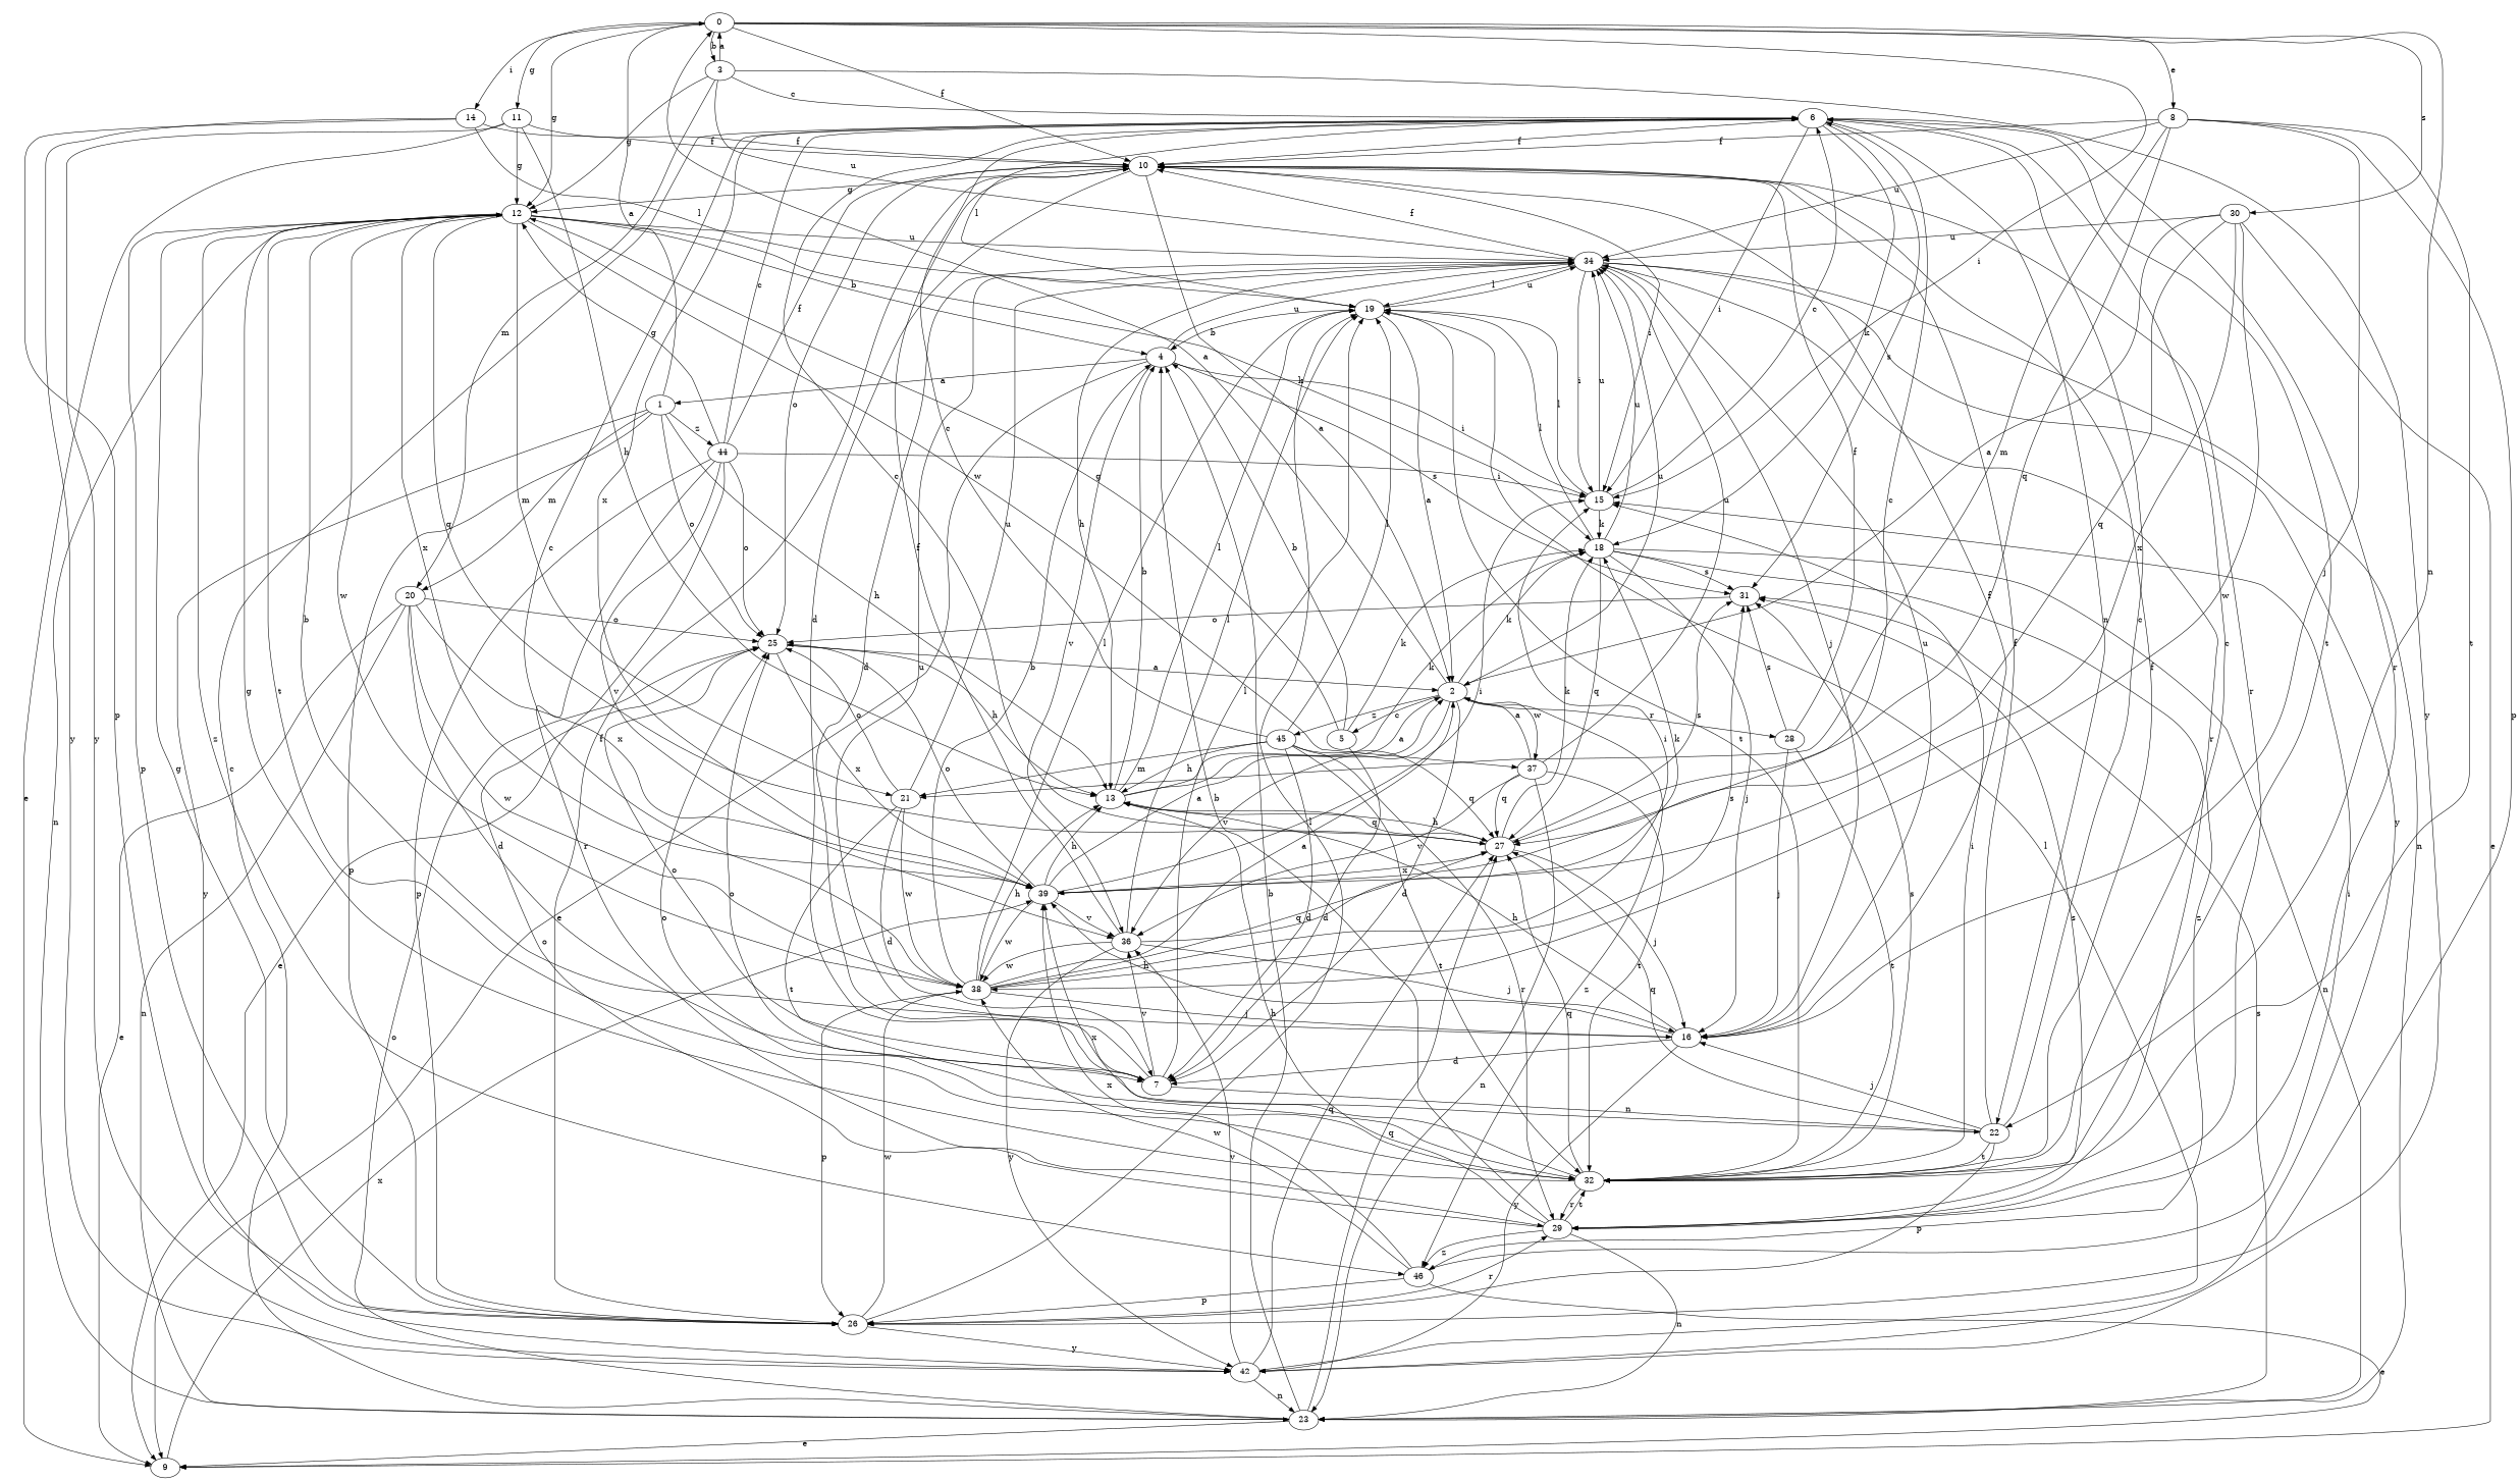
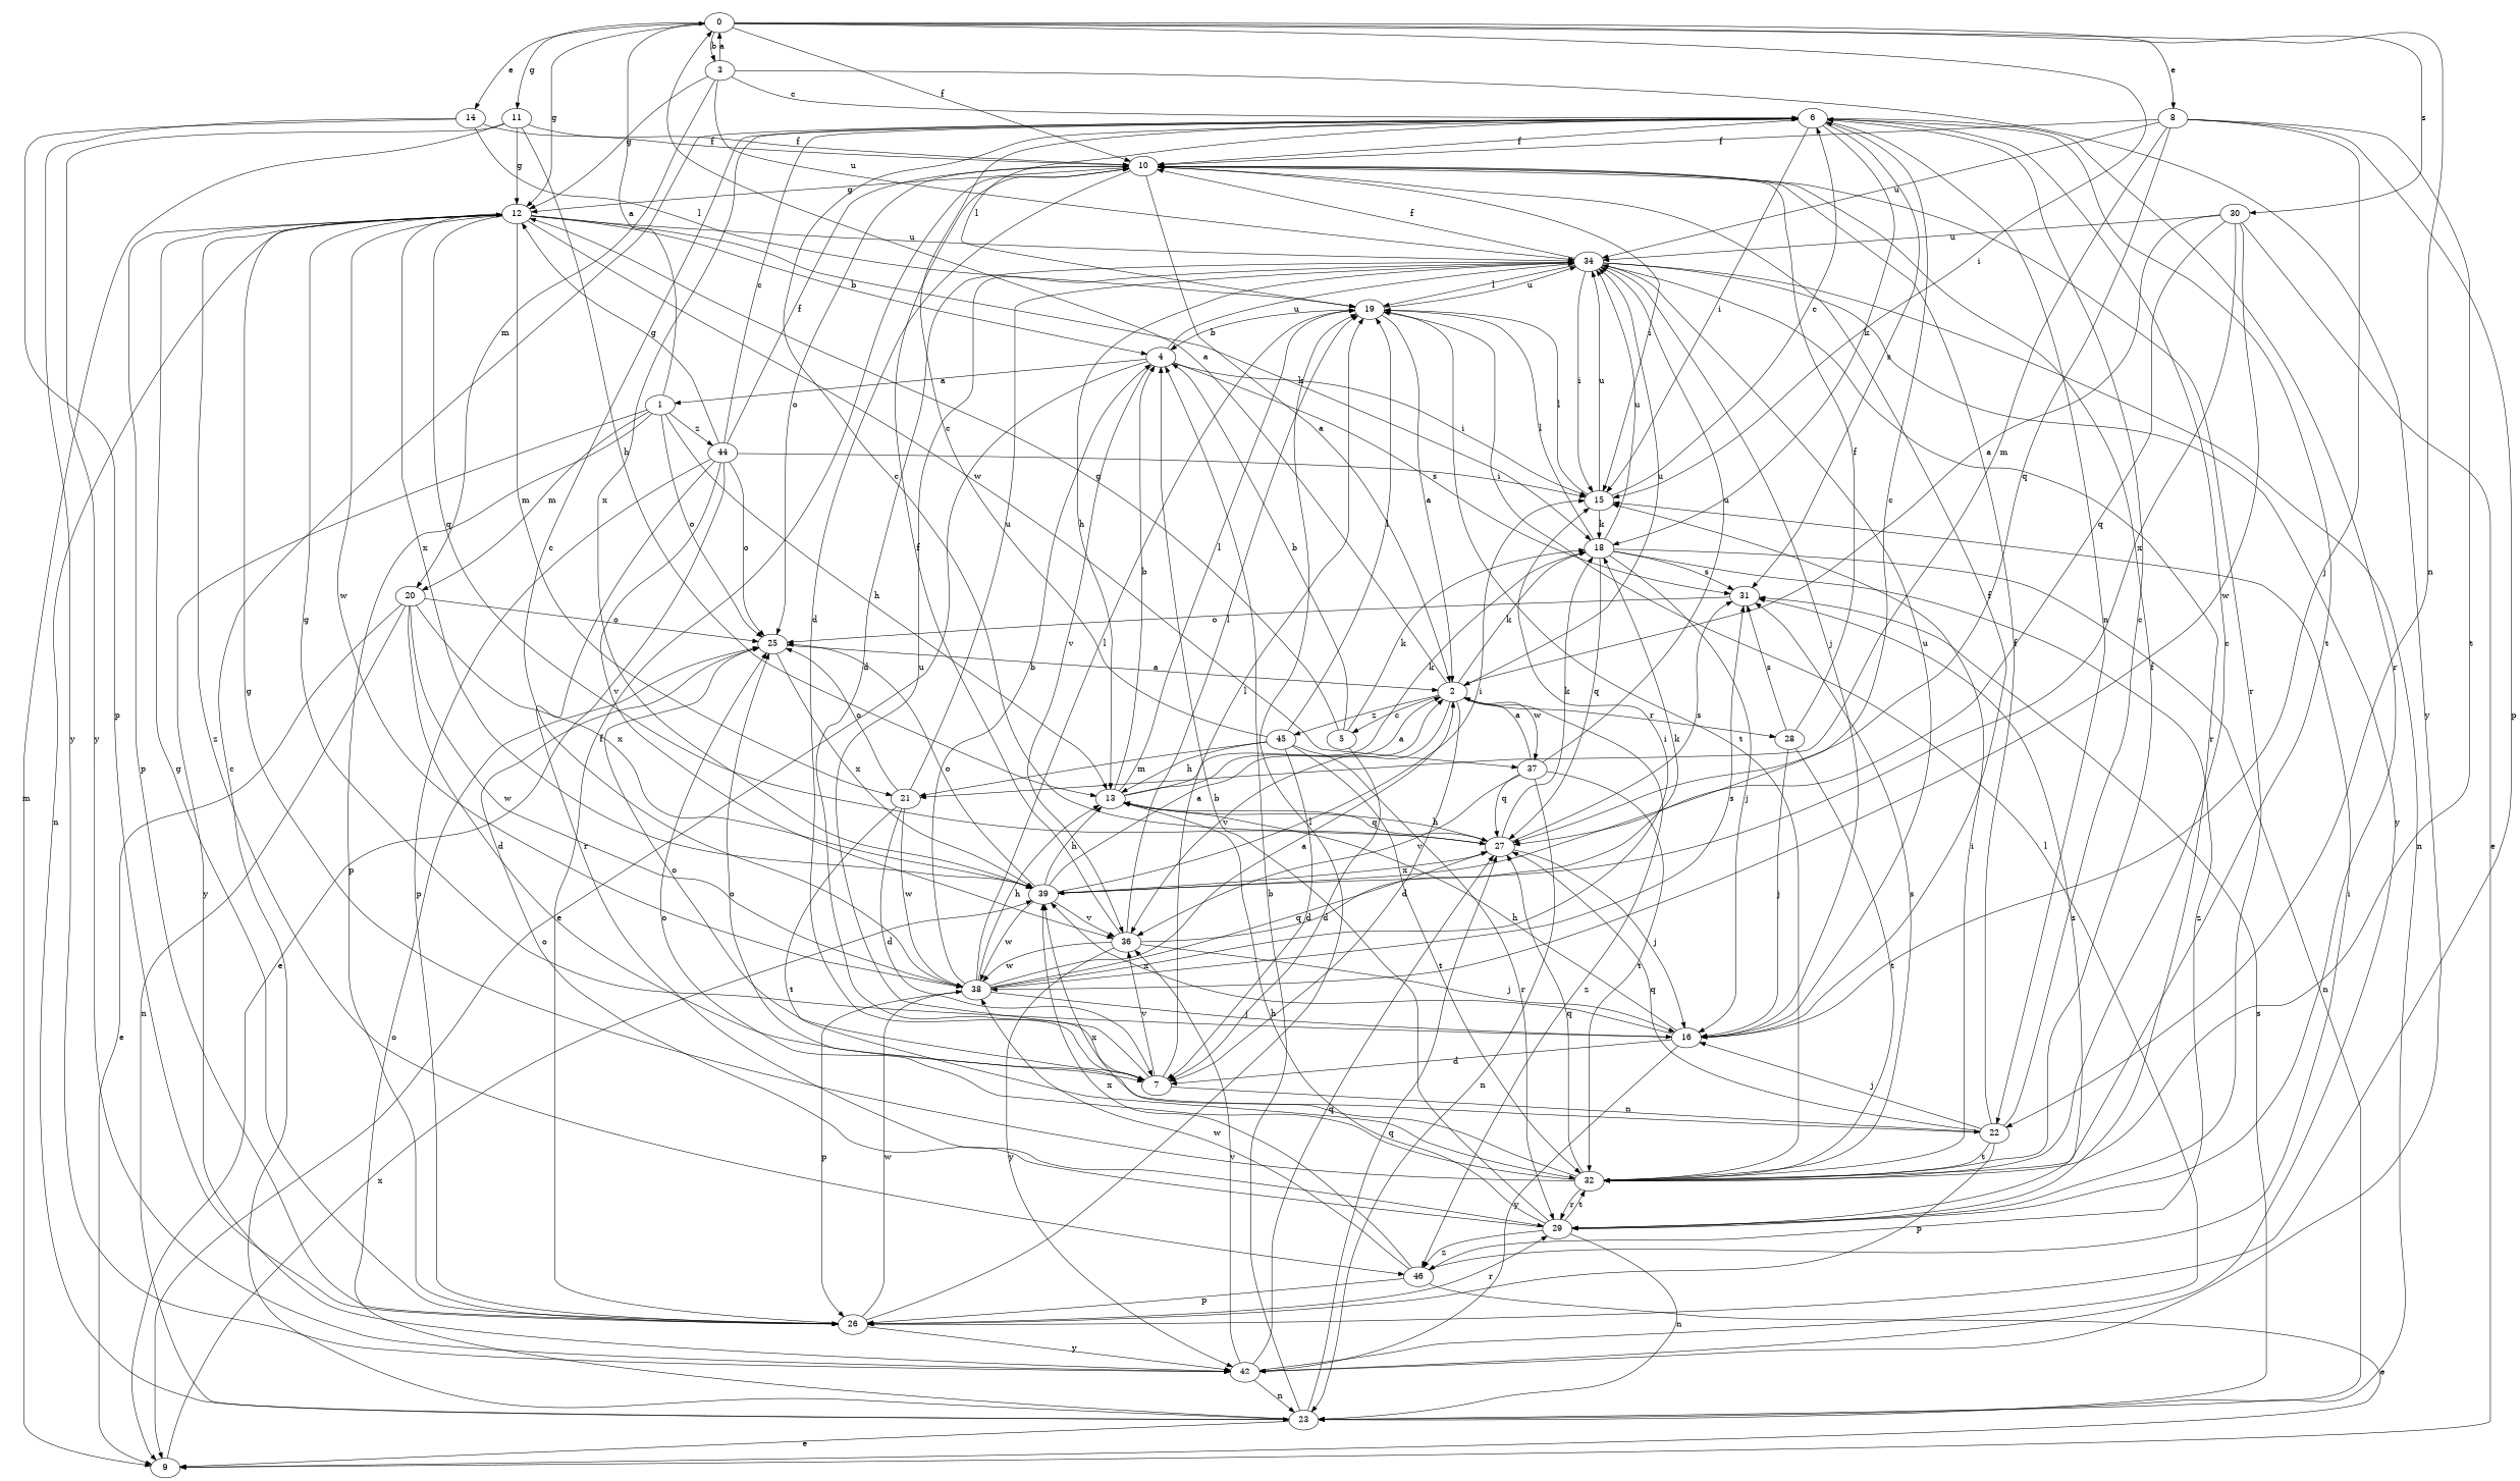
  strict digraph {
    0
    3
    8
    10
    11
    12
    14
    15
    22
    30
    20
    42
    34
    6
    26
    32
    16
    21
    27
    25
    2
    7
    29
    13
    9
    18
    37
    46
    4
    39
    23
    38
    19
    1
    44
    36
    5
    28
    45
    31
    0 -> 3 [label=b]
    0 -> 8 [label=e]
    0 -> 10 [label=f]
    0 -> 11 [label=g]
    0 -> 12 [label=g]
-   0 -> 14 [label=i]
+   0 -> 14 [label=e]
    0 -> 15 [label=i]
    0 -> 22 [label=n]
    0 -> 30 [label=s]
    3 -> 0 [label=a]
    3 -> 12 [label=g]
    3 -> 20 [label=m]
    3 -> 42 [label=y]
    3 -> 34 [label=u]
    3 -> 6 [label=c]
    8 -> 10 [label=f]
    8 -> 34 [label=u]
    8 -> 26 [label=p]
    8 -> 32 [label=t]
    8 -> 16 [label=j]
    8 -> 21 [label=m]
    8 -> 27 [label=q]
    10 -> 12 [label=g]
    10 -> 15 [label=i]
    10 -> 25 [label=o]
    10 -> 2 [label=a]
    10 -> 7 [label=d]
    10 -> 29 [label=r]
    11 -> 10 [label=f]
    11 -> 12 [label=g]
    11 -> 42 [label=y]
    11 -> 13 [label=h]
-   11 -> 9 [label=e]
+   11 -> 9 [label=m]
    12 -> 34 [label=u]
    12 -> 26 [label=p]
-   12 -> 32 [label=t]
    12 -> 21 [label=m]
    12 -> 27 [label=q]
    12 -> 18 [label=k]
    12 -> 37 [label=w]
    12 -> 46 [label=z]
    12 -> 4 [label=b]
    12 -> 39 [label=x]
    12 -> 23 [label=n]
    12 -> 38 [label=w]
    14 -> 10 [label=f]
    14 -> 42 [label=y]
    14 -> 26 [label=p]
    14 -> 19 [label=l]
    15 -> 34 [label=u]
    15 -> 6 [label=c]
    15 -> 18 [label=k]
    15 -> 19 [label=l]
    22 -> 10 [label=f]
    22 -> 6 [label=c]
    22 -> 26 [label=p]
    22 -> 32 [label=t]
    22 -> 16 [label=j]
    22 -> 27 [label=q]
    22 -> 25 [label=o]
    30 -> 34 [label=u]
    30 -> 27 [label=q]
    30 -> 2 [label=a]
    30 -> 9 [label=e]
    30 -> 39 [label=x]
    30 -> 38 [label=w]
    20 -> 25 [label=o]
    20 -> 7 [label=d]
    20 -> 9 [label=e]
    20 -> 39 [label=x]
    20 -> 23 [label=n]
    20 -> 38 [label=w]
    42 -> 27 [label=q]
    42 -> 23 [label=n]
    42 -> 19 [label=l]
    42 -> 36 [label=v]
    34 -> 10 [label=f]
    34 -> 15 [label=i]
    34 -> 42 [label=y]
    34 -> 16 [label=j]
    34 -> 7 [label=d]
    34 -> 29 [label=r]
    34 -> 13 [label=h]
    34 -> 23 [label=n]
    34 -> 19 [label=l]
    6 -> 10 [label=f]
    6 -> 15 [label=i]
    6 -> 22 [label=n]
    6 -> 32 [label=t]
    6 -> 29 [label=r]
    6 -> 18 [label=k]
    6 -> 39 [label=x]
    6 -> 19 [label=l]
    6 -> 31 [label=s]
    26 -> 10 [label=f]
    26 -> 12 [label=g]
    26 -> 42 [label=y]
    26 -> 29 [label=r]
    26 -> 38 [label=w]
    26 -> 19 [label=l]
    32 -> 10 [label=f]
    32 -> 12 [label=g]
    32 -> 15 [label=i]
    32 -> 6 [label=c]
    32 -> 27 [label=q]
    32 -> 25 [label=o]
    32 -> 29 [label=r]
    32 -> 39 [label=x]
    32 -> 31 [label=s]
    16 -> 10 [label=f]
-   16 -> 12 [label=b]
+   16 -> 12 [label=g]
    16 -> 42 [label=y]
    16 -> 34 [label=u]
    16 -> 7 [label=d]
    16 -> 13 [label=h]
-   16 -> 39 [label=h]
+   16 -> 39 [label=x]
    21 -> 34 [label=u]
    21 -> 32 [label=t]
    21 -> 25 [label=o]
    21 -> 7 [label=d]
    21 -> 38 [label=w]
    27 -> 6 [label=c]
    27 -> 16 [label=j]
    27 -> 13 [label=h]
    27 -> 18 [label=k]
    27 -> 39 [label=x]
    27 -> 31 [label=s]
    25 -> 2 [label=a]
-   25 -> 13 [label=h]
    25 -> 39 [label=x]
    2 -> 0 [label=a]
    2 -> 34 [label=u]
    2 -> 7 [label=d]
    2 -> 18 [label=k]
    2 -> 37 [label=w]
    2 -> 46 [label=z]
    2 -> 36 [label=v]
    2 -> 5 [label=c]
    2 -> 28 [label=r]
    2 -> 45 [label=z]
    7 -> 22 [label=n]
    7 -> 34 [label=u]
    7 -> 25 [label=o]
    7 -> 19 [label=l]
    7 -> 36 [label=v]
    29 -> 32 [label=t]
    29 -> 25 [label=o]
    29 -> 13 [label=h]
    29 -> 46 [label=z]
    29 -> 4 [label=b]
    29 -> 23 [label=n]
    29 -> 31 [label=s]
    13 -> 27 [label=q]
    13 -> 2 [label=a]
    13 -> 18 [label=k]
    13 -> 4 [label=b]
    13 -> 19 [label=l]
    9 -> 39 [label=x]
    18 -> 34 [label=u]
    18 -> 16 [label=j]
    18 -> 27 [label=q]
    18 -> 46 [label=z]
    18 -> 23 [label=n]
    18 -> 19 [label=l]
    18 -> 31 [label=s]
    37 -> 34 [label=u]
    37 -> 32 [label=t]
    37 -> 27 [label=q]
    37 -> 2 [label=a]
    37 -> 23 [label=n]
    37 -> 36 [label=v]
    46 -> 15 [label=i]
    46 -> 26 [label=p]
    46 -> 9 [label=e]
    46 -> 39 [label=x]
    46 -> 38 [label=w]
    4 -> 15 [label=i]
    4 -> 34 [label=u]
    4 -> 9 [label=e]
    4 -> 1 [label=a]
    4 -> 36 [label=v]
    4 -> 31 [label=s]
    39 -> 15 [label=i]
    39 -> 6 [label=c]
    39 -> 25 [label=o]
    39 -> 2 [label=a]
    39 -> 13 [label=h]
    39 -> 38 [label=w]
    39 -> 36 [label=v]
    23 -> 6 [label=c]
    23 -> 27 [label=q]
    23 -> 25 [label=o]
    23 -> 9 [label=e]
    23 -> 4 [label=b]
    23 -> 31 [label=s]
    38 -> 15 [label=i]
    38 -> 6 [label=c]
    38 -> 26 [label=p]
    38 -> 16 [label=j]
    38 -> 27 [label=q]
    38 -> 2 [label=a]
    38 -> 13 [label=h]
    38 -> 4 [label=b]
    38 -> 19 [label=l]
    38 -> 31 [label=s]
    19 -> 34 [label=u]
    19 -> 32 [label=t]
    19 -> 2 [label=a]
    19 -> 4 [label=b]
    1 -> 0 [label=a]
    1 -> 20 [label=m]
    1 -> 42 [label=y]
    1 -> 26 [label=p]
    1 -> 25 [label=o]
    1 -> 13 [label=h]
    1 -> 44 [label=z]
    44 -> 10 [label=f]
    44 -> 12 [label=g]
    44 -> 15 [label=i]
    44 -> 6 [label=c]
    44 -> 26 [label=p]
    44 -> 25 [label=o]
    44 -> 29 [label=r]
    44 -> 9 [label=e]
    44 -> 36 [label=v]
    36 -> 10 [label=f]
    36 -> 42 [label=y]
    36 -> 16 [label=j]
    36 -> 18 [label=k]
    36 -> 38 [label=w]
    36 -> 19 [label=l]
    5 -> 12 [label=g]
    5 -> 7 [label=d]
    5 -> 18 [label=k]
    5 -> 4 [label=b]
    28 -> 10 [label=f]
    28 -> 32 [label=t]
    28 -> 16 [label=j]
    28 -> 31 [label=s]
    45 -> 6 [label=c]
    45 -> 32 [label=t]
    45 -> 21 [label=m]
-   45 -> 27 [label=q]
    45 -> 7 [label=d]
    45 -> 29 [label=r]
    45 -> 13 [label=h]
    45 -> 19 [label=l]
    31 -> 25 [label=o]
  }
